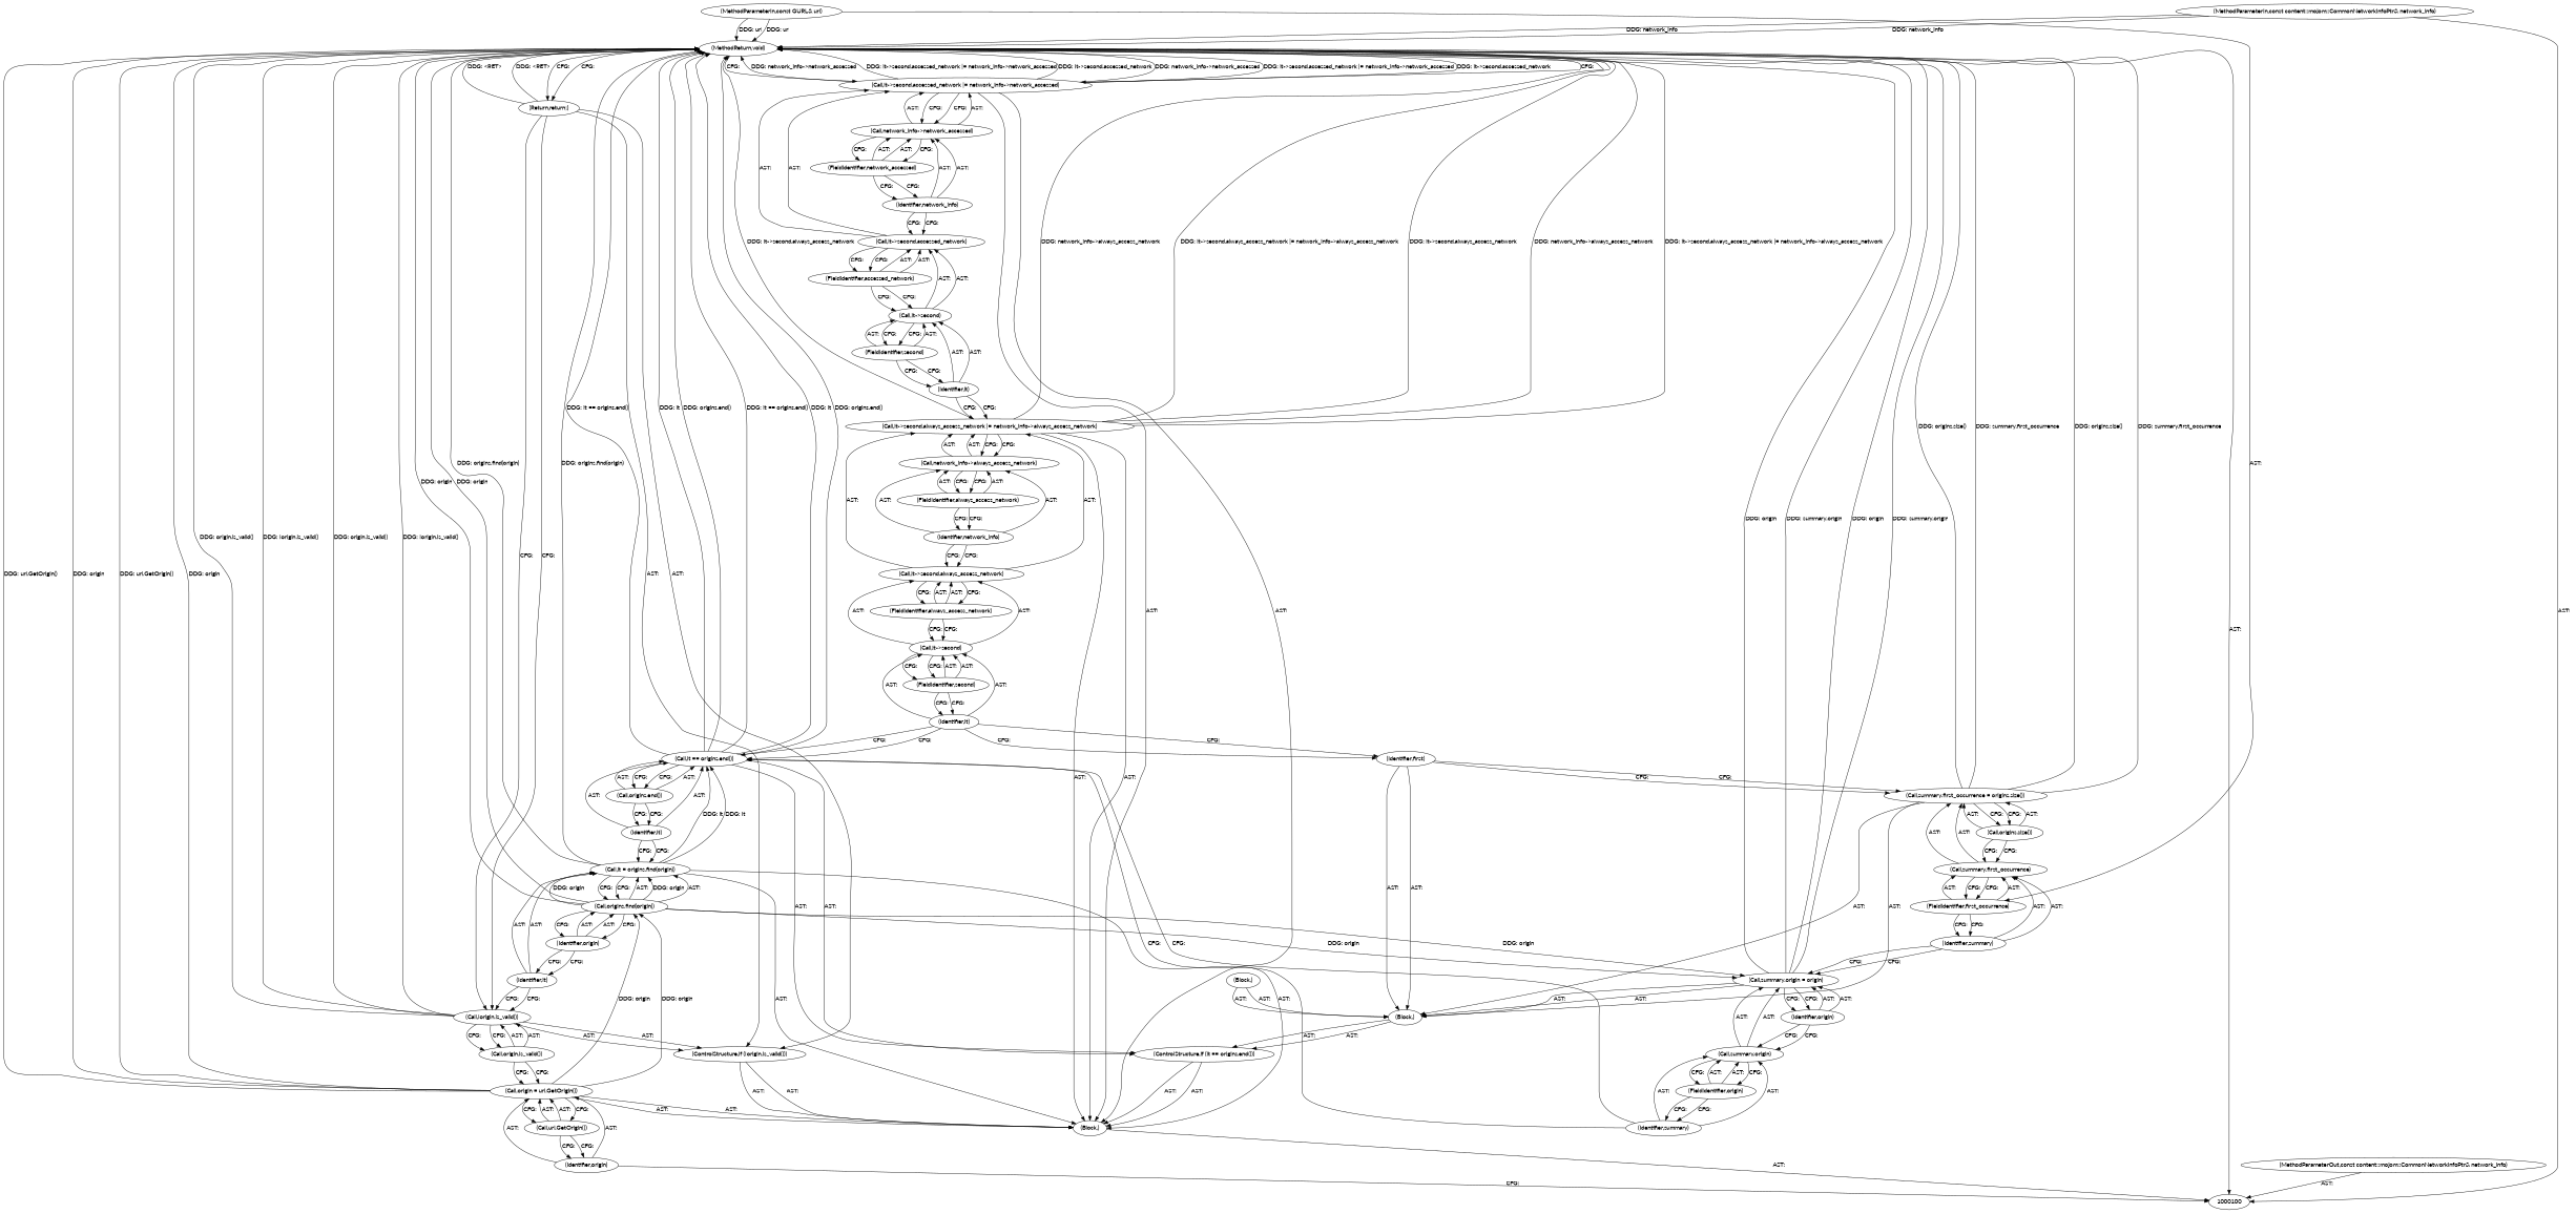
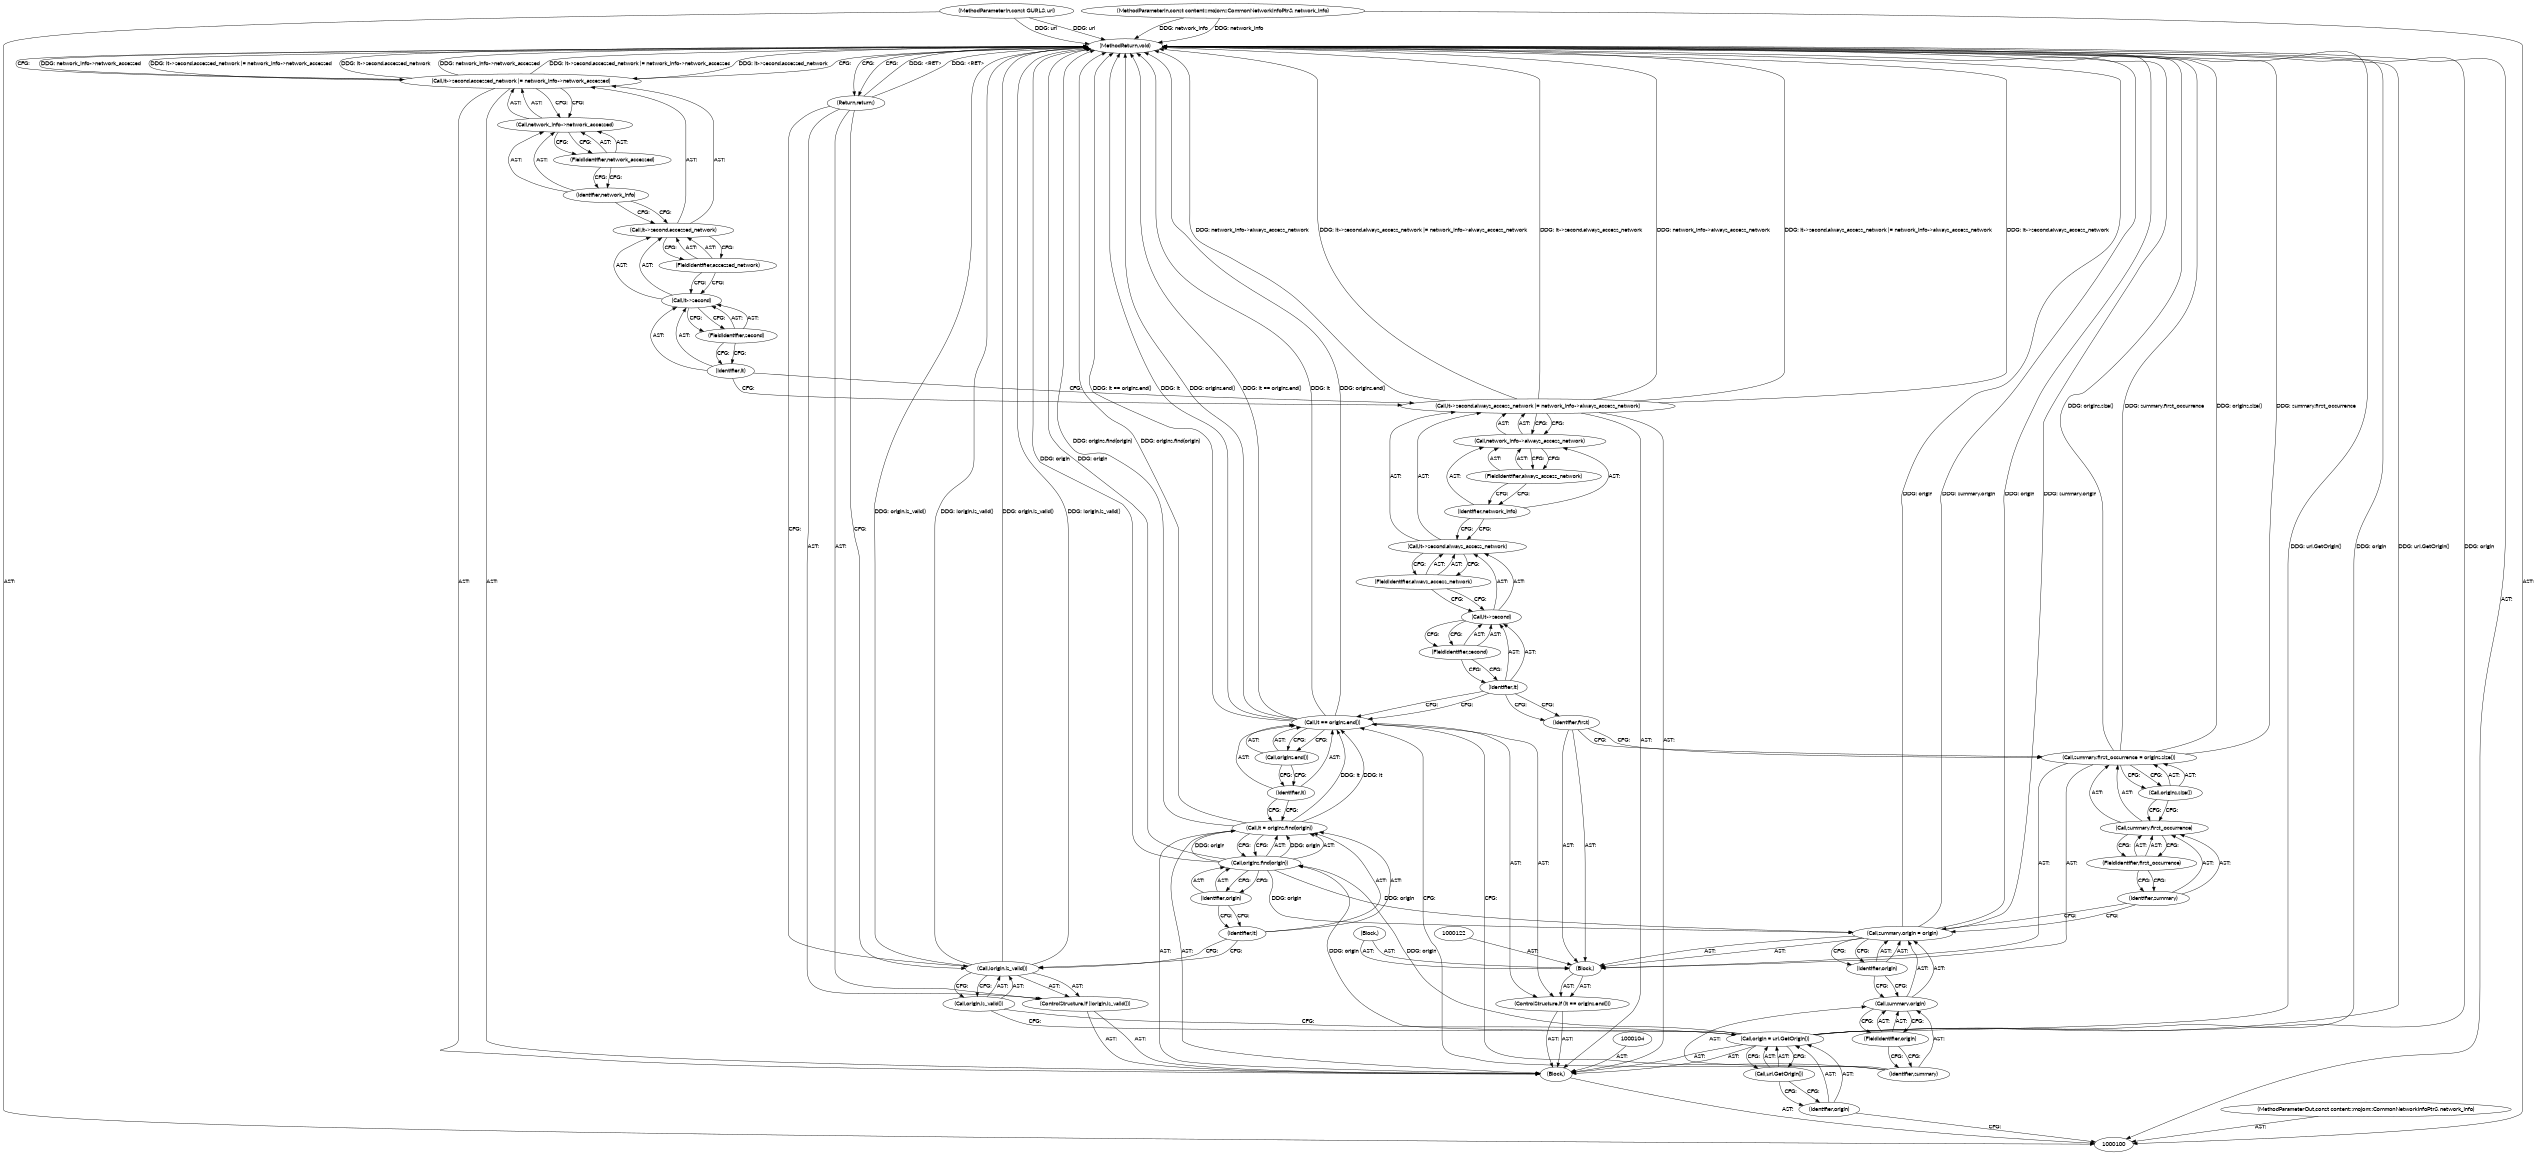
  digraph {
    fontname=Lato
    node [fontname=Lato]
    edge [fontname=Lato]
    n1 [label="(MethodReturn,void)"]
    n2 [label="(Call,it->second.accessed_network |= network_info->network_accessed)"]
    n3 [label="(Return,return;)"]
    1000100
    n5 [label="(Block,)"]
    n6 [label="(Call,network_info->network_accessed)"]
    n7 [label="(ControlStructure,if (!origin.is_valid()))"]
    n8 [label="(Call,!origin.is_valid())"]
    n9 [label="(Block,)"]
    n10 [label="(ControlStructure,if (it == origins.end()))"]
    n11 [label="(FieldIdentifier,origin)"]
    n12 [label="(Call,summary.origin)"]
    n13 [label="(Identifier,summary)"]
    n14 [label="(Call,summary.origin = origin)"]
    n15 [label="(Call,it == origins.end())"]
    n16 [label="(Identifier,origin)"]
    n17 [label="(Call,origins.end())"]
    n18 [label="(FieldIdentifier,first_occurrence)"]
    n19 [label="(Call,summary.first_occurrence)"]
    n20 [label="(Identifier,summary)"]
    n21 [label="(Call,summary.first_occurrence = origins.size())"]
    n22 [label="(Call,origins.size())"]
    n23 [label="(Block,)"]
    n24 [label="(Identifier,first)"]
    n25 [label="(FieldIdentifier,always_access_network)"]
    n26 [label="(Call,it->second.always_access_network)"]
    n27 [label="(Call,it->second)"]
    n28 [label="(Call,it->second.always_access_network |= network_info->always_access_network)"]
    n29 [label="(FieldIdentifier,second)"]
    n30 [label="(Call,network_info->always_access_network)"]
    n31 [label="(FieldIdentifier,always_access_network)"]
    n32 [label="(Identifier,it)"]
    n33 [label="(Identifier,network_info)"]
    n34 [label="(FieldIdentifier,accessed_network)"]
    n35 [label="(Call,it->second.accessed_network)"]
    n36 [label="(Call,it->second)"]
    n37 [label="(FieldIdentifier,second)"]
    n38 [label="(FieldIdentifier,network_accessed)"]
    n39 [label="(Identifier,it)"]
    n40 [label="(Identifier,network_info)"]
    n41 [label="(MethodParameterIn,const GURL& url)"]
    n42 [label="(MethodParameterIn,const content::mojom::CommonNetworkInfoPtr& network_info)"]
    n43 [label="(MethodParameterOut,const content::mojom::CommonNetworkInfoPtr& network_info)"]
    n44 [label="(Call,url.GetOrigin())"]
    n45 [label="(Call,origin = url.GetOrigin())"]
    n46 [label="(Identifier,origin)"]
    n47 [label="(Call,origins.find(origin))"]
    n48 [label="(Identifier,origin)"]
    n49 [label="(Call,it = origins.find(origin))"]
    n50 [label="(Call,origin.is_valid())"]
    n51 [label="(Identifier,it)"]
    n52 [label="(Identifier,it)"]
+   1000122
+   1000104
    n1 -> n2 [label="CFG: "]
    n1 -> n2 [label="CFG: "]
    n1 -> n3 [label="CFG: "]
    n1 -> n3 [label="CFG: "]
    n1 -> 1000100 [label="AST: "]
    n2 -> n1 [label="DDG: network_info->network_accessed"]
    n2 -> n1 [label="DDG: it->second.accessed_network |= network_info->network_accessed"]
    n2 -> n1 [label="DDG: it->second.accessed_network"]
    n2 -> n1 [label="DDG: network_info->network_accessed"]
    n2 -> n1 [label="DDG: it->second.accessed_network |= network_info->network_accessed"]
    n2 -> n1 [label="DDG: it->second.accessed_network"]
    n2 -> n5 [label="AST: "]
    n2 -> n5 [label="AST: "]
    n2 -> n6 [label="CFG: "]
    n2 -> n6 [label="CFG: "]
    n3 -> n1 [label="DDG: <RET>"]
    n3 -> n1 [label="DDG: <RET>"]
    n3 -> n7 [label="AST: "]
    n3 -> n7 [label="AST: "]
    n3 -> n8 [label="CFG: "]
    n3 -> n8 [label="CFG: "]
    n5 -> 1000100 [label="AST: "]
    n6 -> n2 [label="AST: "]
    n6 -> n2 [label="AST: "]
    n6 -> n38 [label="CFG: "]
    n6 -> n38 [label="CFG: "]
    n7 -> n5 [label="AST: "]
    n7 -> n5 [label="AST: "]
    n8 -> n1 [label="DDG: origin.is_valid()"]
    n8 -> n1 [label="DDG: !origin.is_valid()"]
    n8 -> n1 [label="DDG: origin.is_valid()"]
    n8 -> n1 [label="DDG: !origin.is_valid()"]
    n8 -> n7 [label="AST: "]
    n8 -> n7 [label="AST: "]
    n8 -> n50 [label="CFG: "]
    n8 -> n50 [label="CFG: "]
    n9 -> n10 [label="AST: "]
    n9 -> n10 [label="AST: "]
    n10 -> n5 [label="AST: "]
    n10 -> n5 [label="AST: "]
    n11 -> n12 [label="AST: "]
    n11 -> n12 [label="AST: "]
    n11 -> n13 [label="CFG: "]
    n11 -> n13 [label="CFG: "]
    n12 -> n11 [label="CFG: "]
    n12 -> n11 [label="CFG: "]
    n12 -> n14 [label="AST: "]
    n12 -> n14 [label="AST: "]
    n13 -> n12 [label="AST: "]
    n13 -> n12 [label="AST: "]
    n13 -> n15 [label="CFG: "]
    n13 -> n15 [label="CFG: "]
    n14 -> n1 [label="DDG: origin"]
    n14 -> n1 [label="DDG: summary.origin"]
    n14 -> n1 [label="DDG: origin"]
    n14 -> n1 [label="DDG: summary.origin"]
    n14 -> n9 [label="AST: "]
    n14 -> n9 [label="AST: "]
    n14 -> n16 [label="CFG: "]
    n14 -> n16 [label="CFG: "]
    n15 -> n1 [label="DDG: it == origins.end()"]
    n15 -> n1 [label="DDG: it"]
    n15 -> n1 [label="DDG: origins.end()"]
    n15 -> n1 [label="DDG: it == origins.end()"]
    n15 -> n1 [label="DDG: it"]
    n15 -> n1 [label="DDG: origins.end()"]
    n15 -> n10 [label="AST: "]
    n15 -> n10 [label="AST: "]
    n15 -> n17 [label="CFG: "]
    n15 -> n17 [label="CFG: "]
    n16 -> n12 [label="CFG: "]
    n16 -> n12 [label="CFG: "]
    n16 -> n14 [label="AST: "]
    n16 -> n14 [label="AST: "]
    n17 -> n15 [label="AST: "]
    n17 -> n15 [label="AST: "]
    n17 -> n52 [label="CFG: "]
    n17 -> n52 [label="CFG: "]
    n18 -> n19 [label="AST: "]
    n18 -> n19 [label="AST: "]
    n18 -> n20 [label="CFG: "]
    n18 -> n20 [label="CFG: "]
    n19 -> n18 [label="CFG: "]
    n19 -> n18 [label="CFG: "]
    n19 -> n21 [label="AST: "]
    n19 -> n21 [label="AST: "]
    n20 -> n14 [label="CFG: "]
    n20 -> n14 [label="CFG: "]
    n20 -> n19 [label="AST: "]
    n20 -> n19 [label="AST: "]
    n21 -> n1 [label="DDG: origins.size()"]
    n21 -> n1 [label="DDG: summary.first_occurrence"]
    n21 -> n1 [label="DDG: origins.size()"]
    n21 -> n1 [label="DDG: summary.first_occurrence"]
    n21 -> n9 [label="AST: "]
    n21 -> n9 [label="AST: "]
    n21 -> n22 [label="CFG: "]
    n21 -> n22 [label="CFG: "]
    n22 -> n19 [label="CFG: "]
    n22 -> n19 [label="CFG: "]
    n22 -> n21 [label="AST: "]
    n22 -> n21 [label="AST: "]
    n23 -> n9 [label="AST: "]
    n23 -> n9 [label="AST: "]
    n24 -> n9 [label="AST: "]
    n24 -> n9 [label="AST: "]
    n24 -> n21 [label="CFG: "]
    n24 -> n21 [label="CFG: "]
    n25 -> n26 [label="AST: "]
    n25 -> n26 [label="AST: "]
    n25 -> n27 [label="CFG: "]
    n25 -> n27 [label="CFG: "]
    n26 -> n25 [label="CFG: "]
    n26 -> n25 [label="CFG: "]
    n26 -> n28 [label="AST: "]
    n26 -> n28 [label="AST: "]
    n27 -> n26 [label="AST: "]
    n27 -> n26 [label="AST: "]
    n27 -> n29 [label="CFG: "]
    n27 -> n29 [label="CFG: "]
    n28 -> n1 [label="DDG: network_info->always_access_network"]
    n28 -> n1 [label="DDG: it->second.always_access_network |= network_info->always_access_network"]
    n28 -> n1 [label="DDG: it->second.always_access_network"]
    n28 -> n1 [label="DDG: network_info->always_access_network"]
    n28 -> n1 [label="DDG: it->second.always_access_network |= network_info->always_access_network"]
    n28 -> n1 [label="DDG: it->second.always_access_network"]
    n28 -> n5 [label="AST: "]
    n28 -> n5 [label="AST: "]
    n28 -> n30 [label="CFG: "]
    n28 -> n30 [label="CFG: "]
    n29 -> n27 [label="AST: "]
    n29 -> n27 [label="AST: "]
    n29 -> n32 [label="CFG: "]
    n29 -> n32 [label="CFG: "]
    n30 -> n28 [label="AST: "]
    n30 -> n28 [label="AST: "]
    n30 -> n31 [label="CFG: "]
    n30 -> n31 [label="CFG: "]
    n31 -> n30 [label="AST: "]
    n31 -> n30 [label="AST: "]
    n31 -> n33 [label="CFG: "]
    n31 -> n33 [label="CFG: "]
    n32 -> n15 [label="CFG: "]
    n32 -> n15 [label="CFG: "]
    n32 -> n24 [label="CFG: "]
    n32 -> n24 [label="CFG: "]
    n32 -> n27 [label="AST: "]
    n32 -> n27 [label="AST: "]
    n33 -> n26 [label="CFG: "]
    n33 -> n26 [label="CFG: "]
    n33 -> n30 [label="AST: "]
    n33 -> n30 [label="AST: "]
    n34 -> n35 [label="AST: "]
    n34 -> n35 [label="AST: "]
    n34 -> n36 [label="CFG: "]
    n34 -> n36 [label="CFG: "]
    n35 -> n2 [label="AST: "]
    n35 -> n2 [label="AST: "]
    n35 -> n34 [label="CFG: "]
    n35 -> n34 [label="CFG: "]
    n36 -> n35 [label="AST: "]
    n36 -> n35 [label="AST: "]
    n36 -> n37 [label="CFG: "]
    n36 -> n37 [label="CFG: "]
    n37 -> n36 [label="AST: "]
    n37 -> n36 [label="AST: "]
    n37 -> n39 [label="CFG: "]
    n37 -> n39 [label="CFG: "]
    n38 -> n6 [label="AST: "]
    n38 -> n6 [label="AST: "]
    n38 -> n40 [label="CFG: "]
    n38 -> n40 [label="CFG: "]
    n39 -> n28 [label="CFG: "]
    n39 -> n28 [label="CFG: "]
    n39 -> n36 [label="AST: "]
    n39 -> n36 [label="AST: "]
    n40 -> n6 [label="AST: "]
    n40 -> n6 [label="AST: "]
    n40 -> n35 [label="CFG: "]
    n40 -> n35 [label="CFG: "]
    n41 -> n1 [label="DDG: url"]
    n41 -> n1 [label="DDG: url"]
-   n41 -> n18 [label="AST: "]
+   n41 -> 1000100 [label="AST: "]
    n42 -> n1 [label="DDG: network_info"]
    n42 -> n1 [label="DDG: network_info"]
    n42 -> 1000100 [label="AST: "]
    n43 -> 1000100 [label="AST: "]
    n44 -> n45 [label="AST: "]
    n44 -> n45 [label="AST: "]
    n44 -> n46 [label="CFG: "]
    n44 -> n46 [label="CFG: "]
    n45 -> n1 [label="DDG: url.GetOrigin()"]
    n45 -> n1 [label="DDG: origin"]
    n45 -> n1 [label="DDG: url.GetOrigin()"]
    n45 -> n1 [label="DDG: origin"]
    n45 -> n5 [label="AST: "]
    n45 -> n5 [label="AST: "]
    n45 -> n44 [label="CFG: "]
    n45 -> n44 [label="CFG: "]
    n45 -> n47 [label="DDG: origin"]
    n45 -> n47 [label="DDG: origin"]
    n46 -> 1000100 [label="CFG: "]
    n46 -> n45 [label="AST: "]
    n46 -> n45 [label="AST: "]
    n47 -> n1 [label="DDG: origin"]
    n47 -> n1 [label="DDG: origin"]
    n47 -> n14 [label="DDG: origin"]
    n47 -> n14 [label="DDG: origin"]
    n47 -> n48 [label="CFG: "]
    n47 -> n48 [label="CFG: "]
    n47 -> n49 [label="AST: "]
    n47 -> n49 [label="DDG: origin"]
    n47 -> n49 [label="AST: "]
    n47 -> n49 [label="DDG: origin"]
    n48 -> n47 [label="AST: "]
    n48 -> n47 [label="AST: "]
    n48 -> n51 [label="CFG: "]
    n48 -> n51 [label="CFG: "]
    n49 -> n1 [label="DDG: origins.find(origin)"]
    n49 -> n1 [label="DDG: origins.find(origin)"]
    n49 -> n5 [label="AST: "]
    n49 -> n5 [label="AST: "]
    n49 -> n15 [label="DDG: it"]
    n49 -> n15 [label="DDG: it"]
    n49 -> n47 [label="CFG: "]
    n49 -> n47 [label="CFG: "]
    n50 -> n8 [label="AST: "]
    n50 -> n8 [label="AST: "]
    n50 -> n45 [label="CFG: "]
    n50 -> n45 [label="CFG: "]
    n51 -> n8 [label="CFG: "]
    n51 -> n8 [label="CFG: "]
    n51 -> n49 [label="AST: "]
    n51 -> n49 [label="AST: "]
    n52 -> n15 [label="AST: "]
    n52 -> n15 [label="AST: "]
    n52 -> n49 [label="CFG: "]
    n52 -> n49 [label="CFG: "]
+   1000122 -> n9 [label="AST: "]
+   1000104 -> n5 [label="AST: "]
  }
